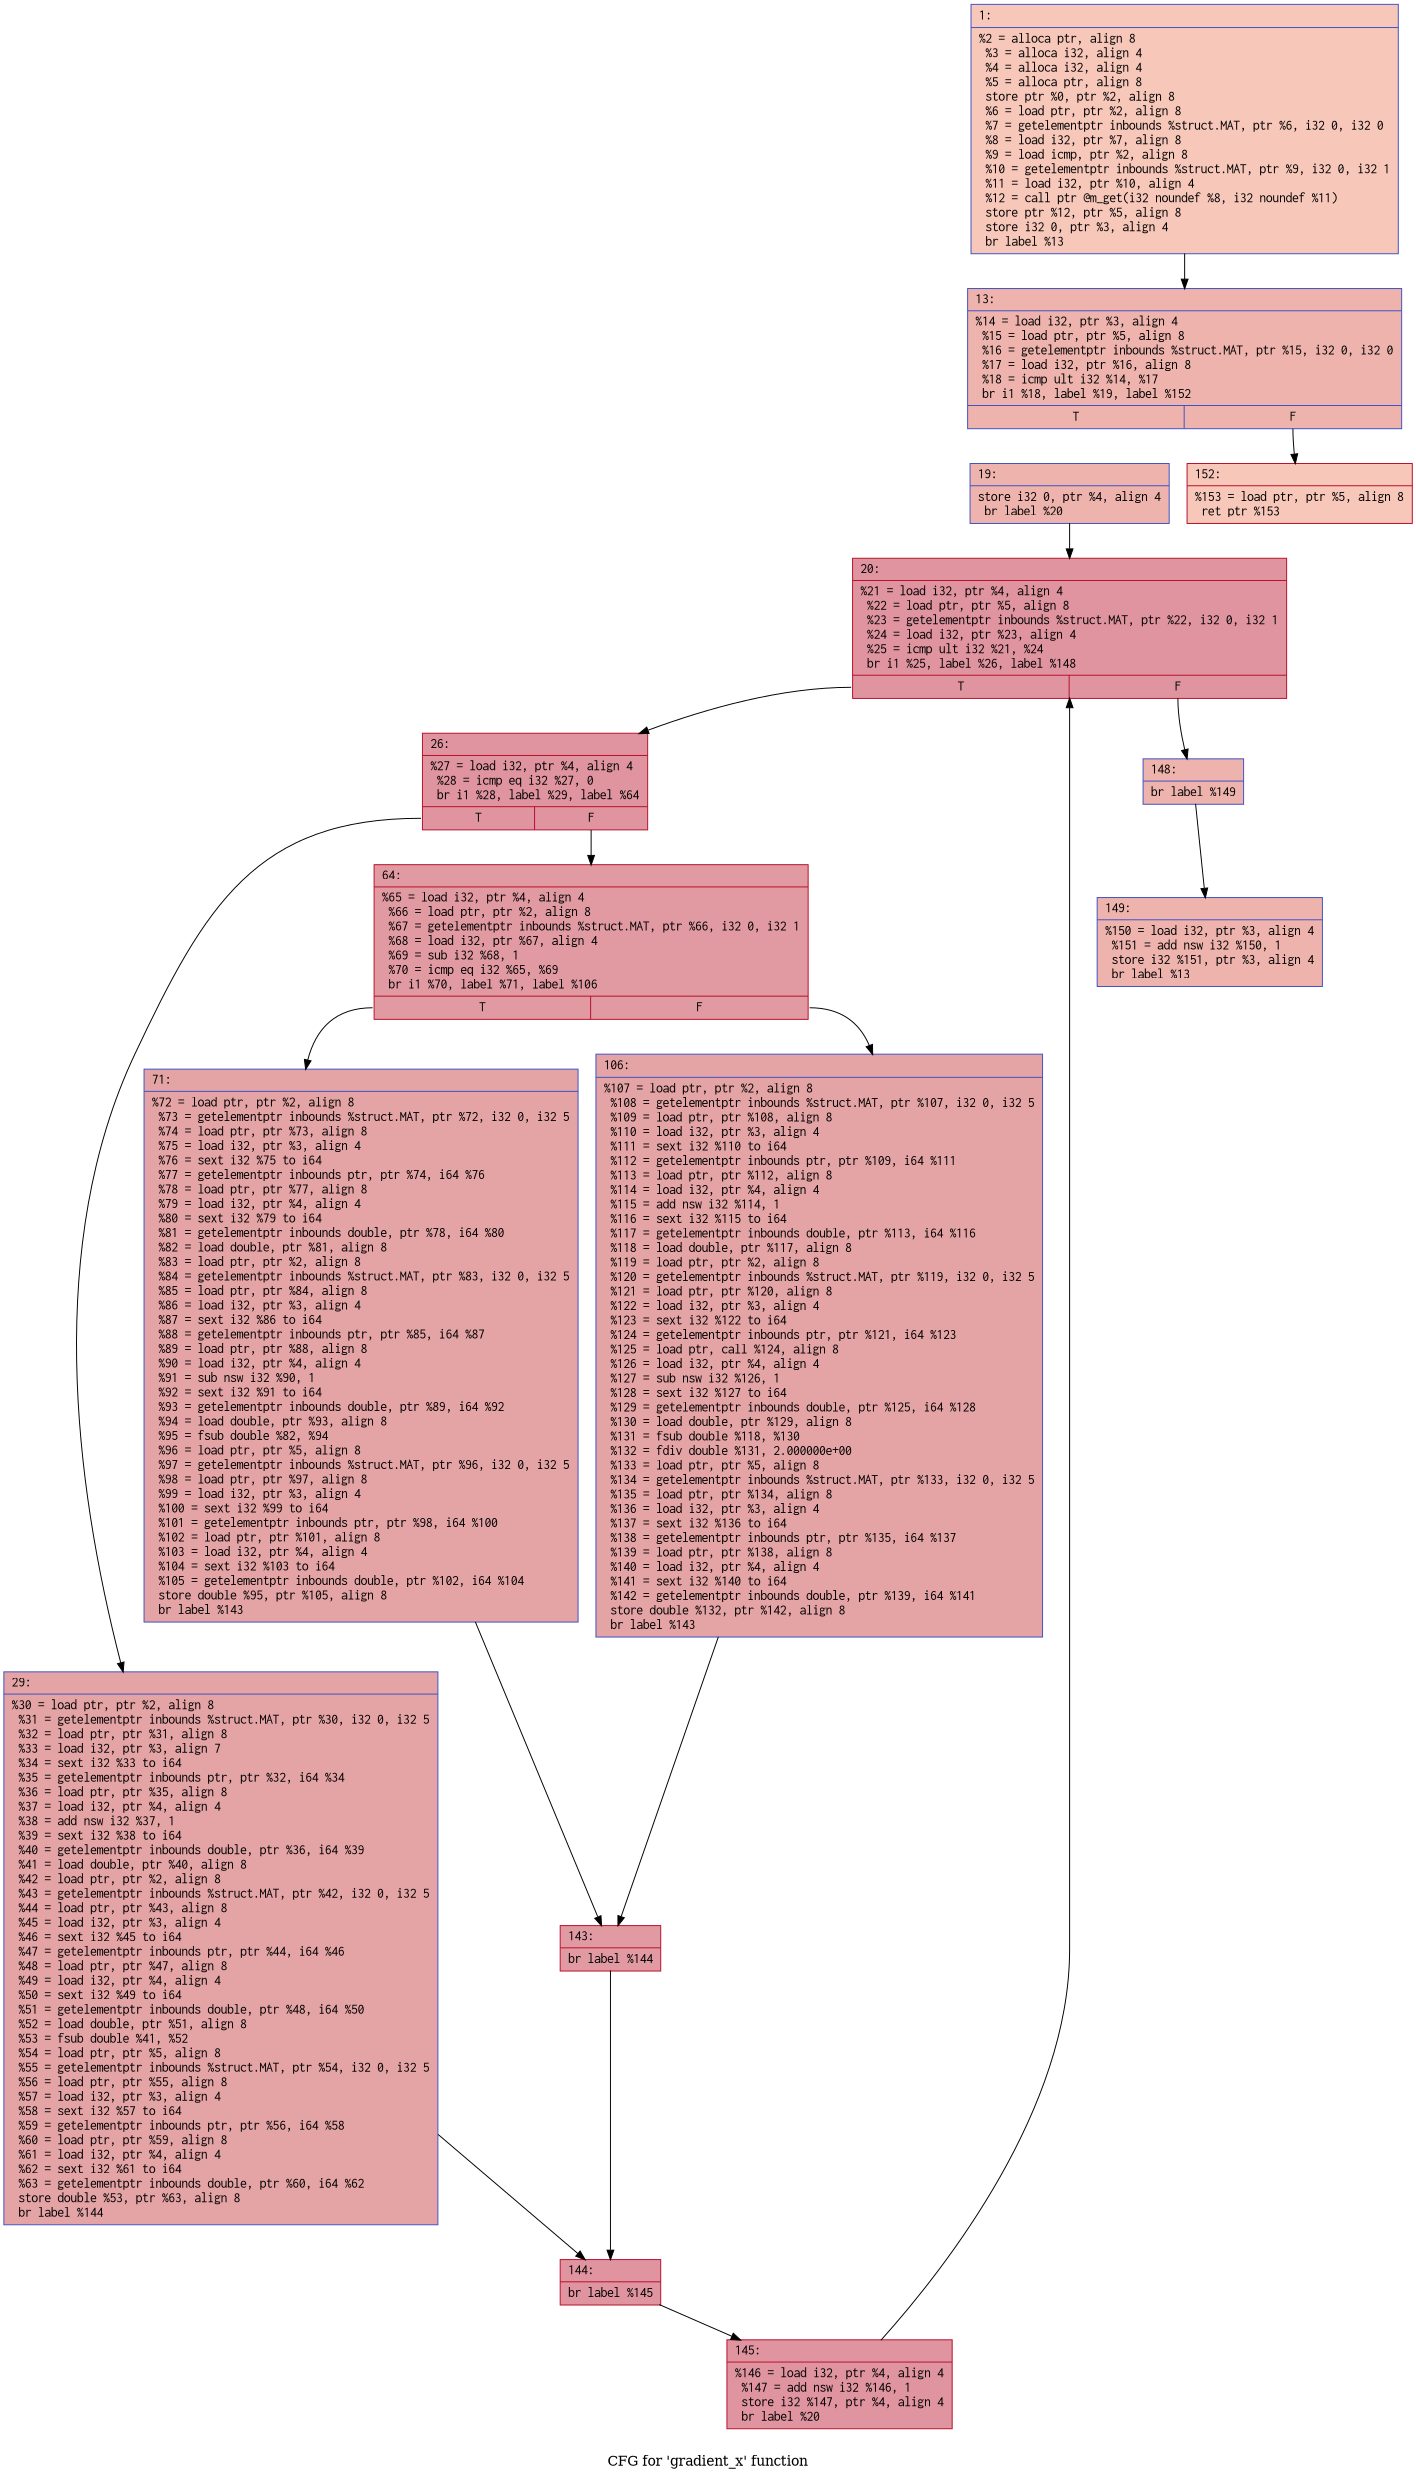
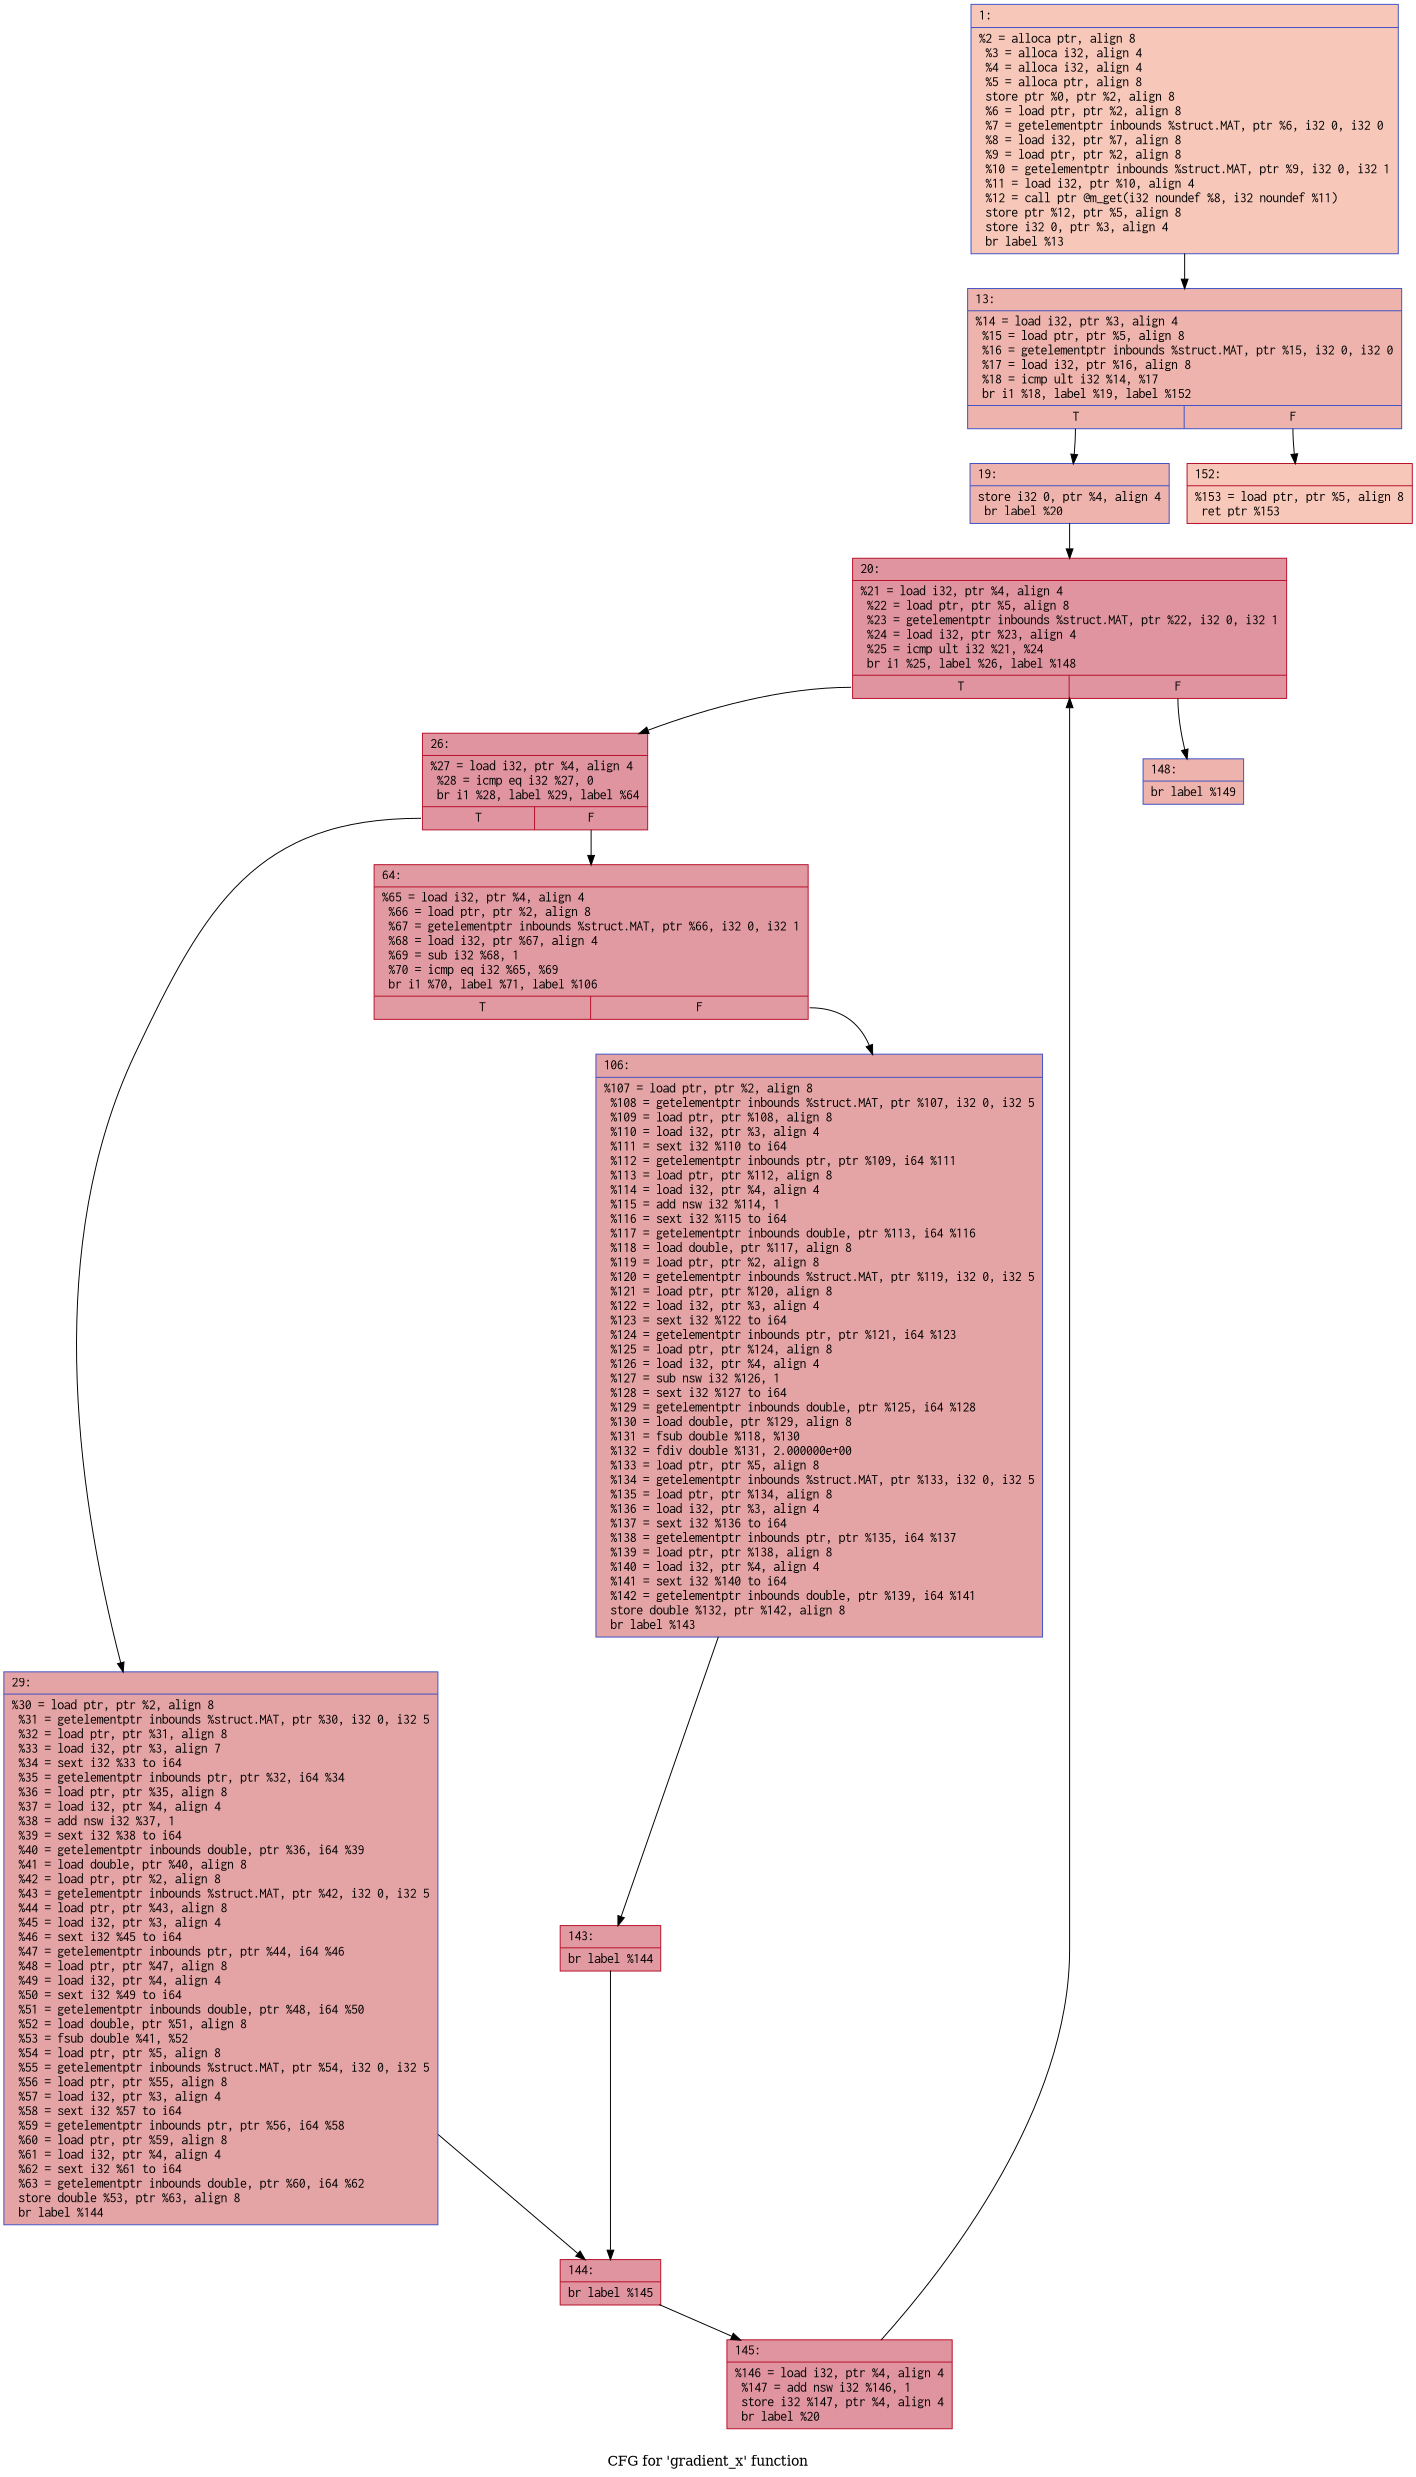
  digraph {
    label="CFG for 'gradient_x' function"
    node [color="#3d50c3ff" fillcolor="#d6524470" fontname=Courier shape=record style=filled]
-   n1 [fillcolor="#ec7f6370" label="{1:\l|  %2 = alloca ptr, align 8\l  %3 = alloca i32, align 4\l  %4 = alloca i32, align 4\l  %5 = alloca ptr, align 8\l  store ptr %0, ptr %2, align 8\l  %6 = load ptr, ptr %2, align 8\l  %7 = getelementptr inbounds %struct.MAT, ptr %6, i32 0, i32 0\l  %8 = load i32, ptr %7, align 8\l  %9 = load icmp, ptr %2, align 8\l  %10 = getelementptr inbounds %struct.MAT, ptr %9, i32 0, i32 1\l  %11 = load i32, ptr %10, align 4\l  %12 = call ptr @m_get(i32 noundef %8, i32 noundef %11)\l  store ptr %12, ptr %5, align 8\l  store i32 0, ptr %3, align 4\l  br label %13\l}"]
+   n1 [fillcolor="#ec7f6370" label="{1:\l|  %2 = alloca ptr, align 8\l  %3 = alloca i32, align 4\l  %4 = alloca i32, align 4\l  %5 = alloca ptr, align 8\l  store ptr %0, ptr %2, align 8\l  %6 = load ptr, ptr %2, align 8\l  %7 = getelementptr inbounds %struct.MAT, ptr %6, i32 0, i32 0\l  %8 = load i32, ptr %7, align 8\l  %9 = load ptr, ptr %2, align 8\l  %10 = getelementptr inbounds %struct.MAT, ptr %9, i32 0, i32 1\l  %11 = load i32, ptr %10, align 4\l  %12 = call ptr @m_get(i32 noundef %8, i32 noundef %11)\l  store ptr %12, ptr %5, align 8\l  store i32 0, ptr %3, align 4\l  br label %13\l}"]
    n2 [label="{13:\l|  %14 = load i32, ptr %3, align 4\l  %15 = load ptr, ptr %5, align 8\l  %16 = getelementptr inbounds %struct.MAT, ptr %15, i32 0, i32 0\l  %17 = load i32, ptr %16, align 8\l  %18 = icmp ult i32 %14, %17\l  br i1 %18, label %19, label %152\l|{<s0>T|<s1>F}}"]
    n3 [label="{19:\l|  store i32 0, ptr %4, align 4\l  br label %20\l}"]
    n4 [color="#b70d28ff" fillcolor="#ec7f6370" label="{152:\l|  %153 = load ptr, ptr %5, align 8\l  ret ptr %153\l}"]
    n5 [color="#b70d28ff" fillcolor="#b70d2870" label="{20:\l|  %21 = load i32, ptr %4, align 4\l  %22 = load ptr, ptr %5, align 8\l  %23 = getelementptr inbounds %struct.MAT, ptr %22, i32 0, i32 1\l  %24 = load i32, ptr %23, align 4\l  %25 = icmp ult i32 %21, %24\l  br i1 %25, label %26, label %148\l|{<s0>T|<s1>F}}"]
    n6 [color="#b70d28ff" fillcolor="#b70d2870" label="{26:\l|  %27 = load i32, ptr %4, align 4\l  %28 = icmp eq i32 %27, 0\l  br i1 %28, label %29, label %64\l|{<s0>T|<s1>F}}"]
    n7 [label="{148:\l|  br label %149\l}"]
    n8 [fillcolor="#c32e3170" label="{29:\l|  %30 = load ptr, ptr %2, align 8\l  %31 = getelementptr inbounds %struct.MAT, ptr %30, i32 0, i32 5\l  %32 = load ptr, ptr %31, align 8\l  %33 = load i32, ptr %3, align 7\l  %34 = sext i32 %33 to i64\l  %35 = getelementptr inbounds ptr, ptr %32, i64 %34\l  %36 = load ptr, ptr %35, align 8\l  %37 = load i32, ptr %4, align 4\l  %38 = add nsw i32 %37, 1\l  %39 = sext i32 %38 to i64\l  %40 = getelementptr inbounds double, ptr %36, i64 %39\l  %41 = load double, ptr %40, align 8\l  %42 = load ptr, ptr %2, align 8\l  %43 = getelementptr inbounds %struct.MAT, ptr %42, i32 0, i32 5\l  %44 = load ptr, ptr %43, align 8\l  %45 = load i32, ptr %3, align 4\l  %46 = sext i32 %45 to i64\l  %47 = getelementptr inbounds ptr, ptr %44, i64 %46\l  %48 = load ptr, ptr %47, align 8\l  %49 = load i32, ptr %4, align 4\l  %50 = sext i32 %49 to i64\l  %51 = getelementptr inbounds double, ptr %48, i64 %50\l  %52 = load double, ptr %51, align 8\l  %53 = fsub double %41, %52\l  %54 = load ptr, ptr %5, align 8\l  %55 = getelementptr inbounds %struct.MAT, ptr %54, i32 0, i32 5\l  %56 = load ptr, ptr %55, align 8\l  %57 = load i32, ptr %3, align 4\l  %58 = sext i32 %57 to i64\l  %59 = getelementptr inbounds ptr, ptr %56, i64 %58\l  %60 = load ptr, ptr %59, align 8\l  %61 = load i32, ptr %4, align 4\l  %62 = sext i32 %61 to i64\l  %63 = getelementptr inbounds double, ptr %60, i64 %62\l  store double %53, ptr %63, align 8\l  br label %144\l}"]
    n9 [color="#b70d28ff" fillcolor="#bb1b2c70" label="{64:\l|  %65 = load i32, ptr %4, align 4\l  %66 = load ptr, ptr %2, align 8\l  %67 = getelementptr inbounds %struct.MAT, ptr %66, i32 0, i32 1\l  %68 = load i32, ptr %67, align 4\l  %69 = sub i32 %68, 1\l  %70 = icmp eq i32 %65, %69\l  br i1 %70, label %71, label %106\l|{<s0>T|<s1>F}}"]
-   n10 [label="{149:\l|  %150 = load i32, ptr %3, align 4\l  %151 = add nsw i32 %150, 1\l  store i32 %151, ptr %3, align 4\l  br label %13\l}"]
    n11 [color="#b70d28ff" fillcolor="#b70d2870" label="{144:\l|  br label %145\l}"]
-   n12 [fillcolor="#c32e3170" label="{71:\l|  %72 = load ptr, ptr %2, align 8\l  %73 = getelementptr inbounds %struct.MAT, ptr %72, i32 0, i32 5\l  %74 = load ptr, ptr %73, align 8\l  %75 = load i32, ptr %3, align 4\l  %76 = sext i32 %75 to i64\l  %77 = getelementptr inbounds ptr, ptr %74, i64 %76\l  %78 = load ptr, ptr %77, align 8\l  %79 = load i32, ptr %4, align 4\l  %80 = sext i32 %79 to i64\l  %81 = getelementptr inbounds double, ptr %78, i64 %80\l  %82 = load double, ptr %81, align 8\l  %83 = load ptr, ptr %2, align 8\l  %84 = getelementptr inbounds %struct.MAT, ptr %83, i32 0, i32 5\l  %85 = load ptr, ptr %84, align 8\l  %86 = load i32, ptr %3, align 4\l  %87 = sext i32 %86 to i64\l  %88 = getelementptr inbounds ptr, ptr %85, i64 %87\l  %89 = load ptr, ptr %88, align 8\l  %90 = load i32, ptr %4, align 4\l  %91 = sub nsw i32 %90, 1\l  %92 = sext i32 %91 to i64\l  %93 = getelementptr inbounds double, ptr %89, i64 %92\l  %94 = load double, ptr %93, align 8\l  %95 = fsub double %82, %94\l  %96 = load ptr, ptr %5, align 8\l  %97 = getelementptr inbounds %struct.MAT, ptr %96, i32 0, i32 5\l  %98 = load ptr, ptr %97, align 8\l  %99 = load i32, ptr %3, align 4\l  %100 = sext i32 %99 to i64\l  %101 = getelementptr inbounds ptr, ptr %98, i64 %100\l  %102 = load ptr, ptr %101, align 8\l  %103 = load i32, ptr %4, align 4\l  %104 = sext i32 %103 to i64\l  %105 = getelementptr inbounds double, ptr %102, i64 %104\l  store double %95, ptr %105, align 8\l  br label %143\l}"]
-   n13 [fillcolor="#c32e3170" label="{106:\l|  %107 = load ptr, ptr %2, align 8\l  %108 = getelementptr inbounds %struct.MAT, ptr %107, i32 0, i32 5\l  %109 = load ptr, ptr %108, align 8\l  %110 = load i32, ptr %3, align 4\l  %111 = sext i32 %110 to i64\l  %112 = getelementptr inbounds ptr, ptr %109, i64 %111\l  %113 = load ptr, ptr %112, align 8\l  %114 = load i32, ptr %4, align 4\l  %115 = add nsw i32 %114, 1\l  %116 = sext i32 %115 to i64\l  %117 = getelementptr inbounds double, ptr %113, i64 %116\l  %118 = load double, ptr %117, align 8\l  %119 = load ptr, ptr %2, align 8\l  %120 = getelementptr inbounds %struct.MAT, ptr %119, i32 0, i32 5\l  %121 = load ptr, ptr %120, align 8\l  %122 = load i32, ptr %3, align 4\l  %123 = sext i32 %122 to i64\l  %124 = getelementptr inbounds ptr, ptr %121, i64 %123\l  %125 = load ptr, call %124, align 8\l  %126 = load i32, ptr %4, align 4\l  %127 = sub nsw i32 %126, 1\l  %128 = sext i32 %127 to i64\l  %129 = getelementptr inbounds double, ptr %125, i64 %128\l  %130 = load double, ptr %129, align 8\l  %131 = fsub double %118, %130\l  %132 = fdiv double %131, 2.000000e+00\l  %133 = load ptr, ptr %5, align 8\l  %134 = getelementptr inbounds %struct.MAT, ptr %133, i32 0, i32 5\l  %135 = load ptr, ptr %134, align 8\l  %136 = load i32, ptr %3, align 4\l  %137 = sext i32 %136 to i64\l  %138 = getelementptr inbounds ptr, ptr %135, i64 %137\l  %139 = load ptr, ptr %138, align 8\l  %140 = load i32, ptr %4, align 4\l  %141 = sext i32 %140 to i64\l  %142 = getelementptr inbounds double, ptr %139, i64 %141\l  store double %132, ptr %142, align 8\l  br label %143\l}"]
+   n13 [fillcolor="#c32e3170" label="{106:\l|  %107 = load ptr, ptr %2, align 8\l  %108 = getelementptr inbounds %struct.MAT, ptr %107, i32 0, i32 5\l  %109 = load ptr, ptr %108, align 8\l  %110 = load i32, ptr %3, align 4\l  %111 = sext i32 %110 to i64\l  %112 = getelementptr inbounds ptr, ptr %109, i64 %111\l  %113 = load ptr, ptr %112, align 8\l  %114 = load i32, ptr %4, align 4\l  %115 = add nsw i32 %114, 1\l  %116 = sext i32 %115 to i64\l  %117 = getelementptr inbounds double, ptr %113, i64 %116\l  %118 = load double, ptr %117, align 8\l  %119 = load ptr, ptr %2, align 8\l  %120 = getelementptr inbounds %struct.MAT, ptr %119, i32 0, i32 5\l  %121 = load ptr, ptr %120, align 8\l  %122 = load i32, ptr %3, align 4\l  %123 = sext i32 %122 to i64\l  %124 = getelementptr inbounds ptr, ptr %121, i64 %123\l  %125 = load ptr, ptr %124, align 8\l  %126 = load i32, ptr %4, align 4\l  %127 = sub nsw i32 %126, 1\l  %128 = sext i32 %127 to i64\l  %129 = getelementptr inbounds double, ptr %125, i64 %128\l  %130 = load double, ptr %129, align 8\l  %131 = fsub double %118, %130\l  %132 = fdiv double %131, 2.000000e+00\l  %133 = load ptr, ptr %5, align 8\l  %134 = getelementptr inbounds %struct.MAT, ptr %133, i32 0, i32 5\l  %135 = load ptr, ptr %134, align 8\l  %136 = load i32, ptr %3, align 4\l  %137 = sext i32 %136 to i64\l  %138 = getelementptr inbounds ptr, ptr %135, i64 %137\l  %139 = load ptr, ptr %138, align 8\l  %140 = load i32, ptr %4, align 4\l  %141 = sext i32 %140 to i64\l  %142 = getelementptr inbounds double, ptr %139, i64 %141\l  store double %132, ptr %142, align 8\l  br label %143\l}"]
    n14 [color="#b70d28ff" fillcolor="#b70d2870" label="{145:\l|  %146 = load i32, ptr %4, align 4\l  %147 = add nsw i32 %146, 1\l  store i32 %147, ptr %4, align 4\l  br label %20\l}"]
    n15 [color="#b70d28ff" fillcolor="#bb1b2c70" label="{143:\l|  br label %144\l}"]
    n1 -> n2
+   n2 -> n3 [tailport=s0]
    n2 -> n4 [tailport=s1]
    n3 -> n5
    n5 -> n6 [tailport=s0]
    n5 -> n7 [tailport=s1]
    n6 -> n8 [tailport=s0]
    n6 -> n9 [tailport=s1]
-   n7 -> n10
    n8 -> n11
-   n9 -> n12 [tailport=s0]
    n9 -> n13 [tailport=s1]
    n11 -> n14
-   n12 -> n15
    n13 -> n15
    n14 -> n5
    n15 -> n11
  }
